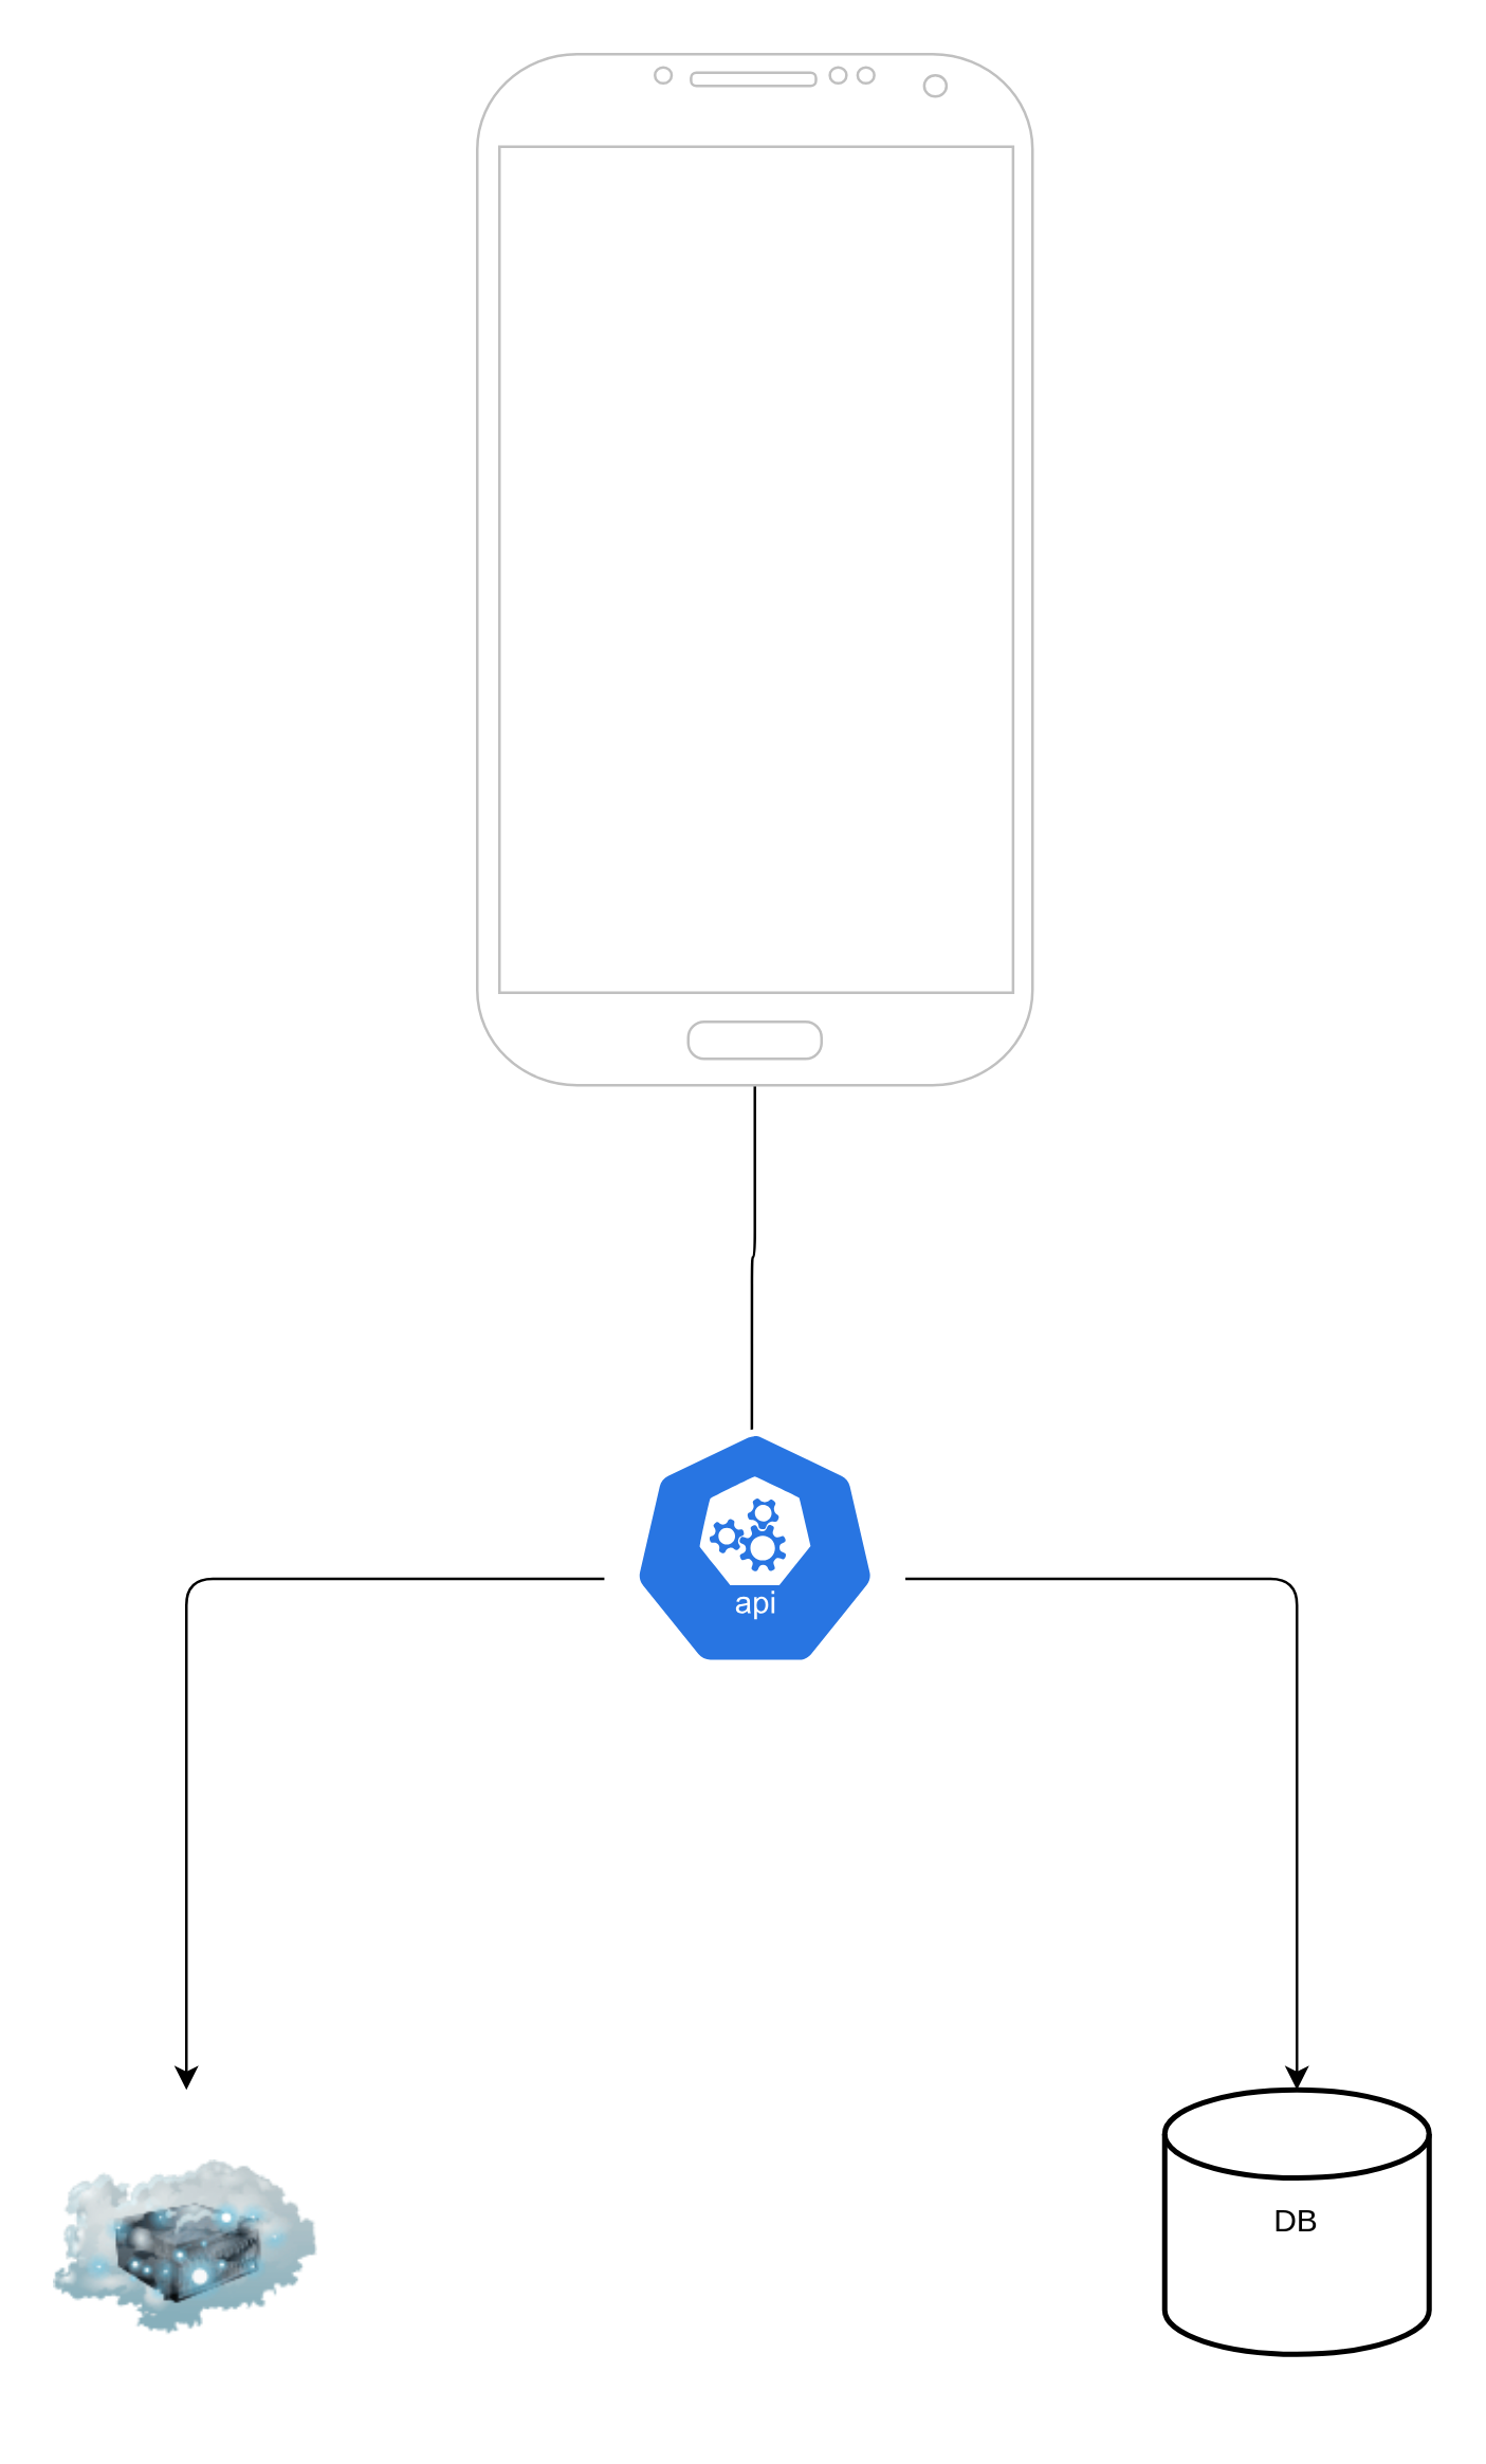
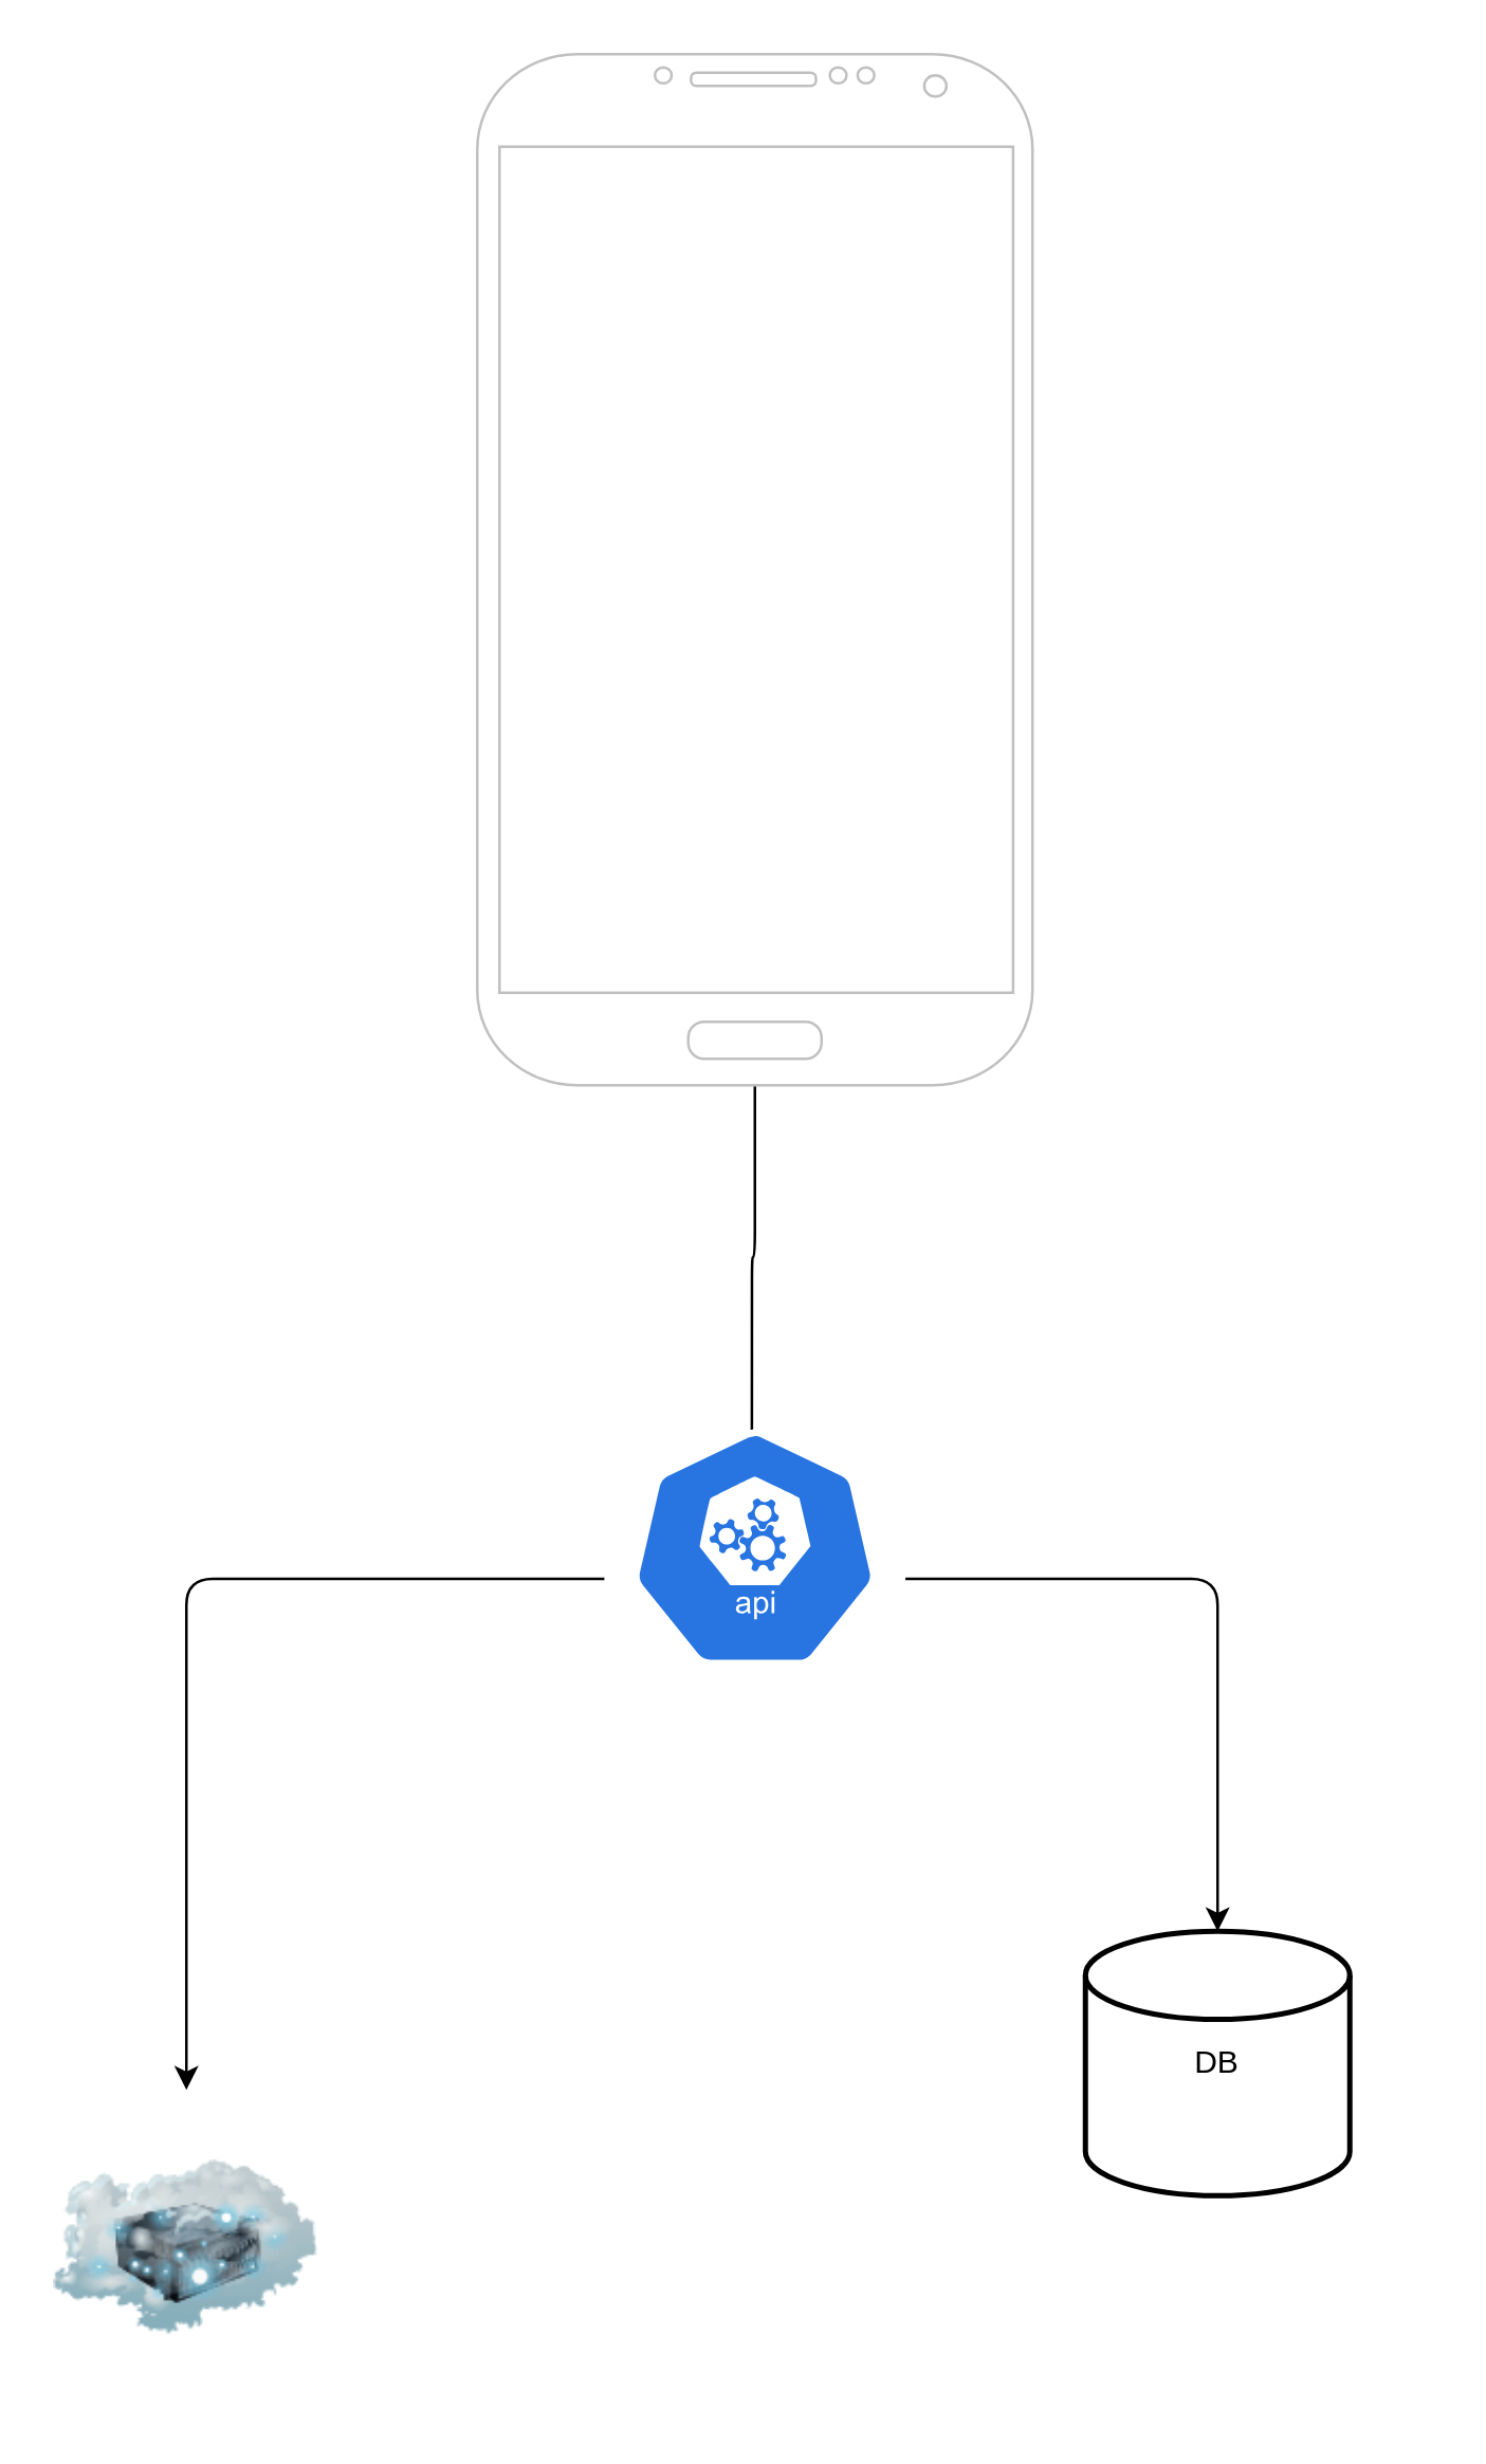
  <mxCell id="0" />
  <mxCell id="1" parent="0" />
  <mxCell id="2" style="edgeStyle=orthogonalEdgeStyle;html=1;exitX=0.995;exitY=0.63;exitDx=0;exitDy=0;exitPerimeter=0;" edge="1" parent="1" source="6" target="3"><mxGeometry relative="1" as="geometry" /></mxCell>
- <mxCell id="3" value="DB" style="strokeWidth=2;html=1;shape=mxgraph.flowchart.database;whiteSpace=wrap;" vertex="1" parent="1"><mxGeometry x="440" y="790" width="100" height="100" as="geometry" /></mxCell>
+ <mxCell id="3" value="DB" style="strokeWidth=2;html=1;shape=mxgraph.flowchart.database;whiteSpace=wrap;" vertex="1" parent="1"><mxGeometry x="410" y="730" width="100" height="100" as="geometry" /></mxCell>
  <mxCell id="4" style="edgeStyle=orthogonalEdgeStyle;html=1;entryX=0.49;entryY=0.19;entryDx=0;entryDy=0;entryPerimeter=0;" edge="1" parent="1" source="5" target="6"><mxGeometry relative="1" as="geometry" /></mxCell>
  <mxCell id="5" value="" style="verticalLabelPosition=bottom;verticalAlign=top;html=1;shadow=0;dashed=0;strokeWidth=1;shape=mxgraph.android.phone2;strokeColor=#c0c0c0;" vertex="1" parent="1"><mxGeometry x="180" y="20" width="210" height="390" as="geometry" /></mxCell>
  <mxCell id="6" value="" style="sketch=0;html=1;dashed=0;whitespace=wrap;fillColor=#2875E2;strokeColor=#ffffff;points=[[0.005,0.63,0],[0.1,0.2,0],[0.9,0.2,0],[0.5,0,0],[0.995,0.63,0],[0.72,0.99,0],[0.5,1,0],[0.28,0.99,0]];verticalLabelPosition=bottom;align=center;verticalAlign=top;shape=mxgraph.kubernetes.icon;prIcon=api" vertex="1" parent="1"><mxGeometry x="227.5" y="540" width="115" height="90" as="geometry" /></mxCell>
  <mxCell id="7" style="edgeStyle=orthogonalEdgeStyle;html=1;exitX=0.005;exitY=0.63;exitDx=0;exitDy=0;exitPerimeter=0;" edge="1" parent="1" source="6" target="8"><mxGeometry relative="1" as="geometry" /></mxCell>
  <mxCell id="8" value="" style="image;html=1;image=img/lib/clip_art/networking/Cloud_Server_128x128.png" vertex="1" parent="1"><mxGeometry x="20" y="790" width="100" height="120" as="geometry" /></mxCell>
